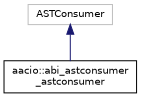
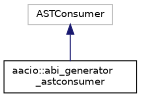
  digraph {
    rankdir=TB
    node [fillcolor=white fontname=Helvetica fontsize=10 shape=record style=filled]
    n1 [color=grey75 height=0.2 label=ASTConsumer width=0.4]
-   n2 [color=black height=0.2 label="aacio::abi_astconsumer\l_astconsumer" width=0.4]
+   n2 [color=black height=0.2 label="aacio::abi_generator\l_astconsumer" width=0.4]
    n1 -> n2 [color=midnightblue dir=back fontname=Helvetica fontsize=10 labelfontname=Helvetica labelfontsize=10 style=solid]
  }
